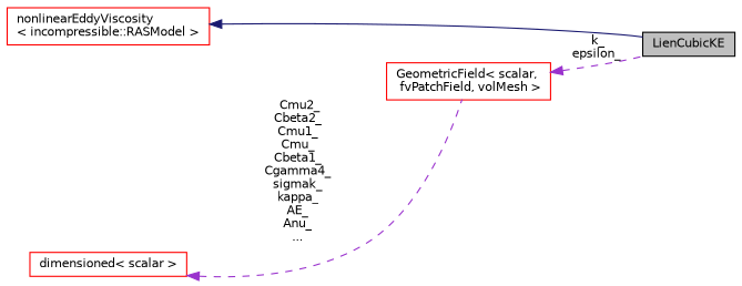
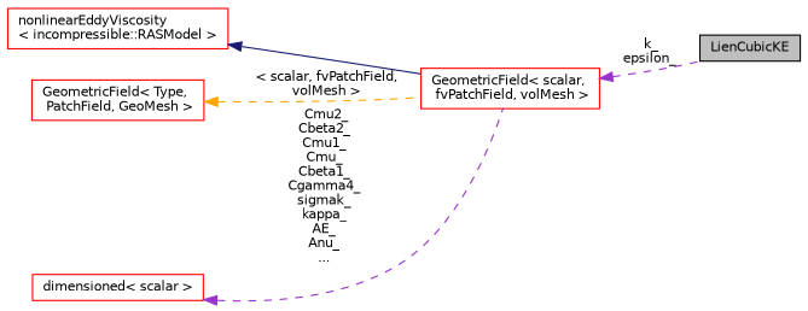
  digraph {
    rankdir=LR
    node [color=red fontname=Helvetica fontsize=10 shape=record]
    edge [color=darkorchid3 dir=back fontname=Helvetica fontsize=10 labelfontname=Helvetica labelfontsize=10 style=dashed]
    n1 [color=black fillcolor=grey75 fontcolor=black height=0.2 label=LienCubicKE style=filled width=0.4]
    n2 [height=0.2 label="nonlinearEddyViscosity\l\< incompressible::RASModel \>" width=0.4]
    n3 [height=0.2 label="GeometricField\< scalar,\l fvPatchField, volMesh \>" width=0.4]
+   n4 [height=0.2 label="GeometricField\< Type,\l PatchField, GeoMesh \>" width=0.4]
    n5 [height=0.2 label="dimensioned\< scalar \>" width=0.4]
-   n2 -> n1 [color=midnightblue style=solid]
+   n2 -> n3 [color=midnightblue style=solid]
    n3 -> n1 [label=" k_\nepsilon_"]
+   n4 -> n3 [color=orange label=" \< scalar, fvPatchField,\l volMesh \>"]
    n5 -> n3 [label=" Cmu2_\nCbeta2_\nCmu1_\nCmu_\nCbeta1_\nCgamma4_\nsigmak_\nkappa_\nAE_\nAnu_\n..."]
  }
